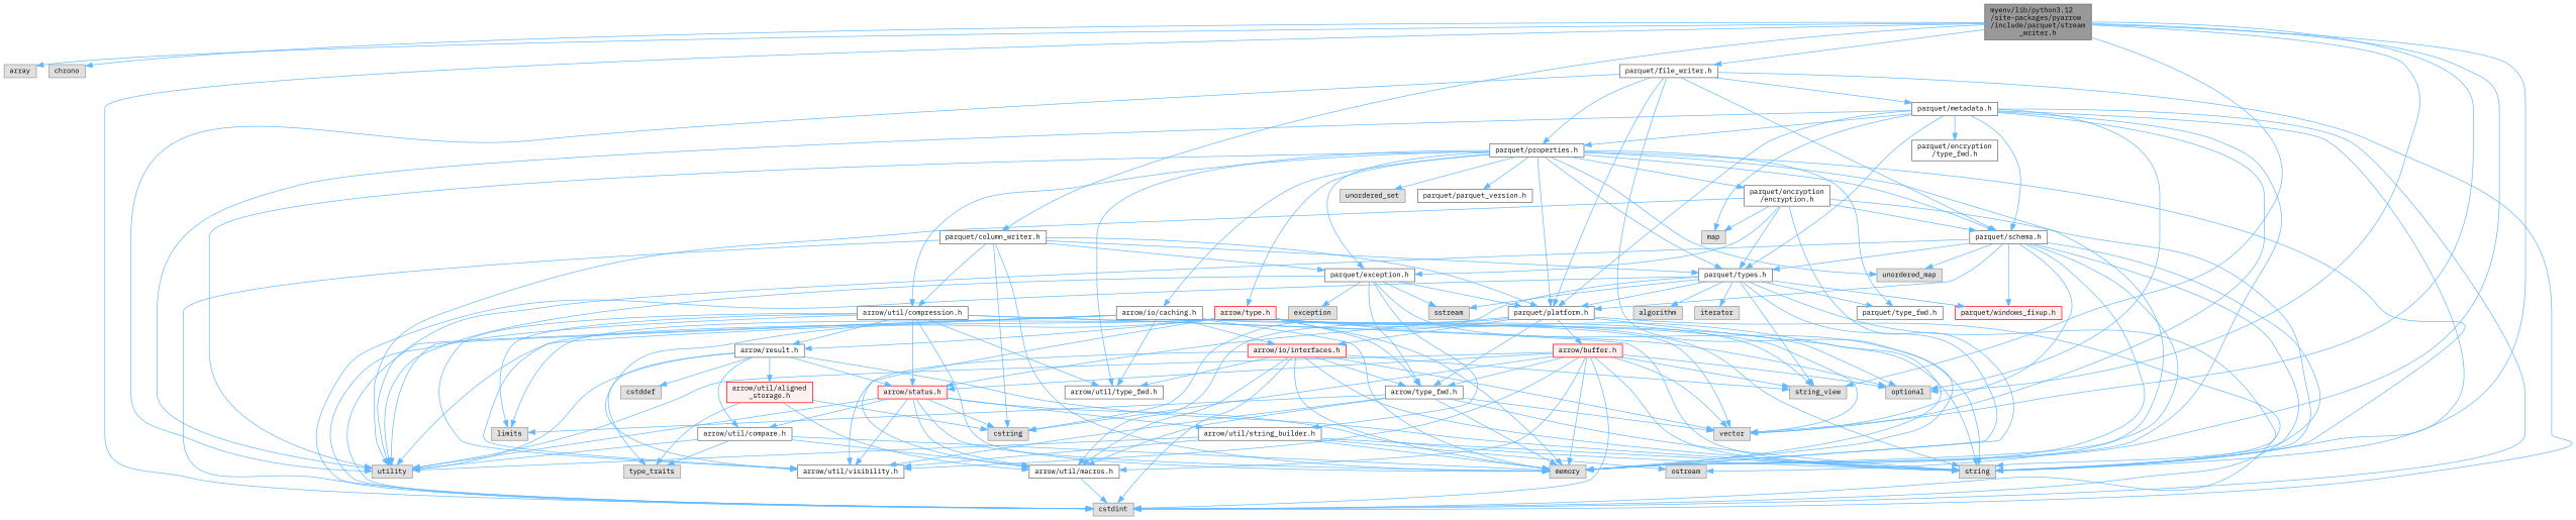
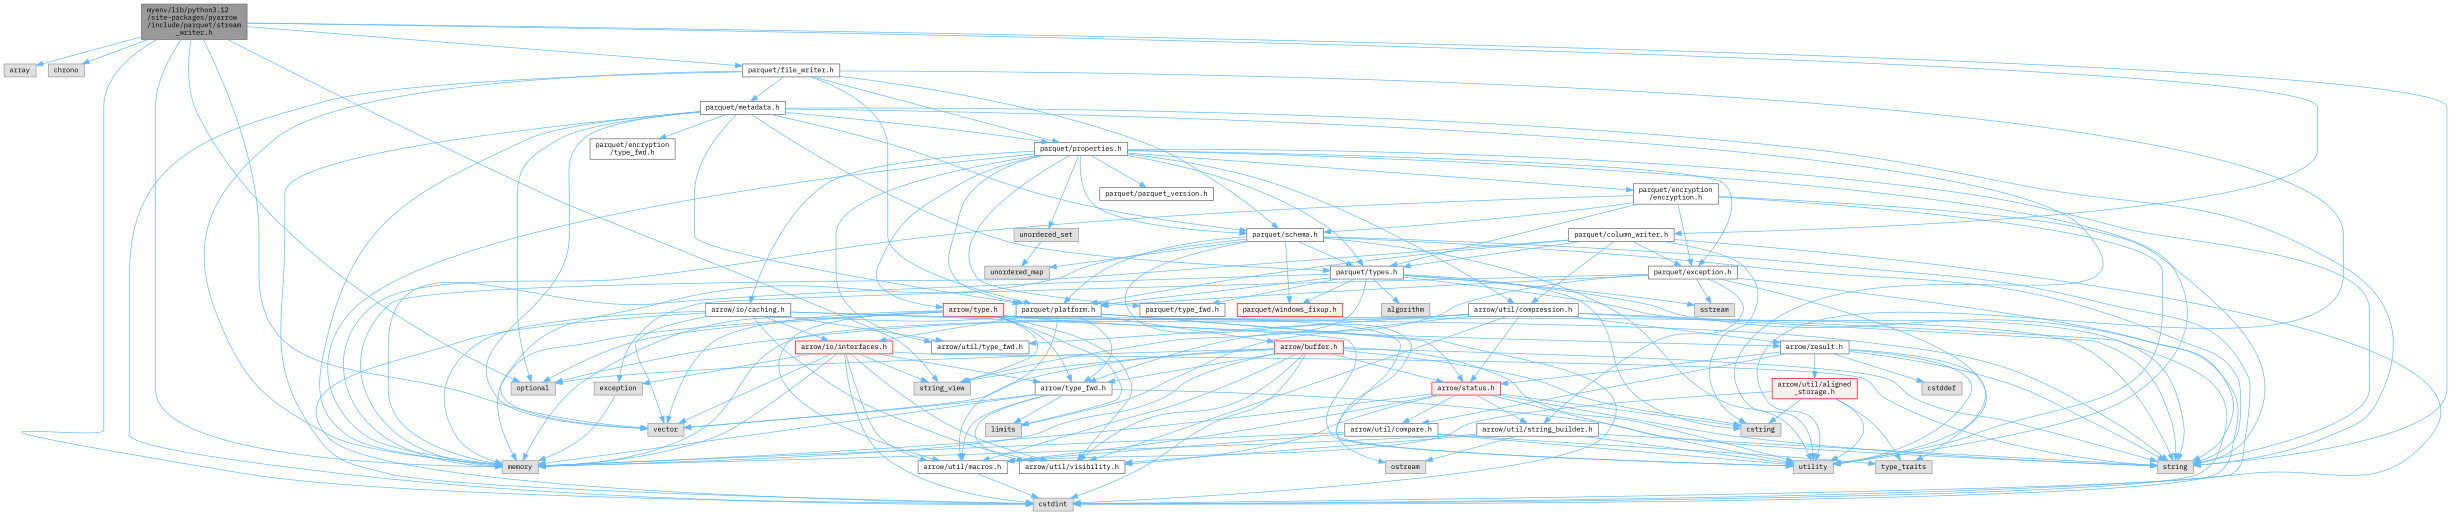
  digraph {
    fontname="IBM Plex Mono"
    node [color=grey60 fillcolor="#E0E0E0" fontname="IBM Plex Mono" fontsize=10 shape=box style=filled]
    edge [color=steelblue1 fontname="IBM Plex Mono" fontsize=10 labelfontname=Helvetica labelfontsize=10 style=solid]
    n1 [color=gray40 fillcolor=grey60 fontcolor=black height=0.2 label="myenv/lib/python3.12\l/site-packages/pyarrow\l/include/parquet/stream\l_writer.h" width=0.4]
    n2 [height=0.2 label=array width=0.4]
    n3 [height=0.2 label=chrono width=0.4]
    n4 [height=0.2 label=cstdint width=0.4]
    n5 [height=0.2 label=memory width=0.4]
    n6 [height=0.2 label=optional width=0.4]
    n7 [height=0.2 label=string width=0.4]
    n8 [height=0.2 label=string_view width=0.4]
    n9 [height=0.2 label=vector width=0.4]
    n10 [color=grey40 fillcolor=white height=0.2 label="parquet/column_writer.h" width=0.4]
    n11 [color=grey40 fillcolor=white height=0.2 label="parquet/file_writer.h" width=0.4]
    n12 [height=0.2 label=cstring width=0.4]
    n13 [color=grey40 fillcolor=white height=0.2 label="arrow/util/compression.h" width=0.4]
    n14 [color=grey40 fillcolor=white height=0.2 label="parquet/exception.h" width=0.4]
    n15 [color=grey40 fillcolor=white height=0.2 label="parquet/platform.h" width=0.4]
    n16 [color=grey40 fillcolor=white height=0.2 label="parquet/types.h" width=0.4]
    n17 [height=0.2 label=utility width=0.4]
    n18 [color=grey40 fillcolor=white height=0.2 label="parquet/metadata.h" width=0.4]
    n19 [color=grey40 fillcolor=white height=0.2 label="parquet/properties.h" width=0.4]
    n20 [color=grey40 fillcolor=white height=0.2 label="parquet/schema.h" width=0.4]
    n21 [color=grey40 fillcolor=white height=0.2 label="arrow/type_fwd.h" width=0.4]
    n22 [height=0.2 label=limits width=0.4]
    n23 [color=grey40 fillcolor=white height=0.2 label="arrow/util/macros.h" width=0.4]
    n24 [color=grey40 fillcolor=white height=0.2 label="arrow/util/visibility.h" width=0.4]
    n25 [color=grey40 fillcolor=white height=0.2 label="arrow/result.h" width=0.4]
    n26 [color=red fillcolor="#FFF0F0" height=0.2 label="arrow/status.h" width=0.4]
    n27 [color=grey40 fillcolor=white height=0.2 label="arrow/util/type_fwd.h" width=0.4]
    n28 [color=grey40 fillcolor=white height=0.2 label="arrow/util/string_builder.h" width=0.4]
    n29 [height=0.2 label=exception width=0.4]
    n30 [height=0.2 label=sstream width=0.4]
    n31 [color=red fillcolor="#FFF0F0" height=0.2 label="arrow/buffer.h" width=0.4]
    n32 [color=red fillcolor="#FFF0F0" height=0.2 label="arrow/io/interfaces.h" width=0.4]
    n33 [height=0.2 label=algorithm width=0.4]
-   n34 [height=0.2 label=iterator width=0.4]
    n35 [color=grey40 fillcolor=white height=0.2 label="parquet/type_fwd.h" width=0.4]
    n36 [color=red fillcolor="#FFF0F0" height=0.2 label="parquet/windows_fixup.h" width=0.4]
    n37 [height=0.2 label=cstddef width=0.4]
    n38 [height=0.2 label=type_traits width=0.4]
    n39 [color=grey40 fillcolor=white height=0.2 label="arrow/util/compare.h" width=0.4]
    n40 [color=red fillcolor="#FFF0F0" height=0.2 label="arrow/util/aligned\l_storage.h" width=0.4]
    n41 [height=0.2 label=ostream width=0.4]
-   n42 [height=0.2 label=map width=0.4]
    n43 [color=grey40 fillcolor=white height=0.2 label="parquet/encryption\l/type_fwd.h" width=0.4]
    n44 [height=0.2 label=unordered_map width=0.4]
    n45 [height=0.2 label=unordered_set width=0.4]
    n46 [color=grey40 fillcolor=white height=0.2 label="arrow/io/caching.h" width=0.4]
    n47 [color=red fillcolor="#FFF0F0" height=0.2 label="arrow/type.h" width=0.4]
    n48 [color=grey40 fillcolor=white height=0.2 label="parquet/encryption\l/encryption.h" width=0.4]
    n49 [color=grey40 fillcolor=white height=0.2 label="parquet/parquet_version.h" width=0.4]
    n1 -> n2
    n1 -> n3
    n1 -> n4
    n1 -> n5
    n1 -> n6
    n1 -> n7
    n1 -> n8
    n1 -> n9
    n1 -> n10
    n1 -> n11
    n10 -> n4
    n10 -> n5
    n10 -> n12
    n10 -> n13
    n10 -> n14
    n10 -> n15
    n10 -> n16
    n11 -> n4
    n11 -> n5
    n11 -> n15
    n11 -> n17
    n11 -> n18
    n11 -> n19
    n11 -> n20
    n13 -> n4
    n13 -> n5
    n13 -> n6
    n13 -> n7
    n13 -> n22
    n13 -> n24
    n13 -> n25
    n13 -> n26
    n13 -> n27
    n14 -> n7
    n14 -> n15
    n14 -> n17
    n14 -> n21
    n14 -> n28
    n14 -> n29
    n14 -> n30
    n15 -> n4
    n15 -> n5
    n15 -> n21
    n15 -> n23
    n15 -> n26
    n15 -> n31
    n15 -> n32
    n16 -> n4
    n16 -> n5
    n16 -> n7
    n16 -> n8
    n16 -> n12
    n16 -> n15
    n16 -> n30
    n16 -> n33
-   n16 -> n34
    n16 -> n35
    n16 -> n36
    n18 -> n4
    n18 -> n5
    n18 -> n6
    n18 -> n7
    n18 -> n9
    n18 -> n15
    n18 -> n16
    n18 -> n17
    n18 -> n19
    n18 -> n20
-   n18 -> n42
    n18 -> n43
    n19 -> n5
    n19 -> n7
    n19 -> n13
    n19 -> n14
    n19 -> n15
    n19 -> n16
    n19 -> n17
    n19 -> n20
    n19 -> n27
    n19 -> n35
-   n19 -> n44
+   n45 -> n44
    n19 -> n45
    n19 -> n46
    n19 -> n47
    n19 -> n48
    n19 -> n49
    n20 -> n4
-   n20 -> n5
+   n29 -> n5
    n20 -> n7
    n20 -> n9
    n20 -> n15
    n20 -> n16
    n20 -> n17
    n20 -> n36
    n20 -> n41
    n20 -> n44
    n21 -> n5
    n21 -> n7
    n21 -> n9
    n21 -> n22
    n21 -> n23
    n21 -> n24
    n23 -> n4
    n25 -> n7
    n25 -> n17
    n25 -> n26
    n25 -> n37
    n25 -> n38
    n25 -> n39
    n25 -> n40
    n26 -> n5
    n26 -> n7
    n26 -> n12
    n26 -> n17
    n26 -> n23
    n26 -> n24
    n26 -> n28
    n26 -> n39
    n28 -> n5
    n28 -> n7
    n28 -> n17
    n28 -> n24
    n28 -> n41
    n31 -> n4
    n31 -> n5
    n31 -> n6
    n31 -> n7
    n31 -> n8
    n31 -> n9
    n31 -> n12
    n31 -> n17
    n31 -> n21
    n31 -> n23
    n31 -> n24
    n31 -> n26
    n32 -> n4
    n32 -> n5
    n32 -> n7
    n32 -> n8
    n32 -> n9
    n32 -> n21
    n32 -> n23
    n32 -> n24
-   n32 -> n27
+   n32 -> n29
    n39 -> n5
    n39 -> n17
    n39 -> n23
    n39 -> n38
    n40 -> n12
+   n40 -> n17
    n40 -> n23
    n40 -> n38
    n46 -> n4
    n46 -> n5
    n46 -> n7
    n46 -> n9
    n46 -> n17
    n46 -> n24
    n46 -> n27
    n46 -> n32
    n47 -> n5
    n47 -> n6
    n47 -> n7
    n47 -> n8
    n47 -> n9
    n47 -> n17
    n47 -> n21
    n47 -> n22
    n47 -> n23
    n47 -> n24
    n47 -> n25
    n48 -> n5
    n48 -> n7
    n48 -> n14
    n48 -> n16
    n48 -> n17
    n48 -> n20
-   n48 -> n42
  }
